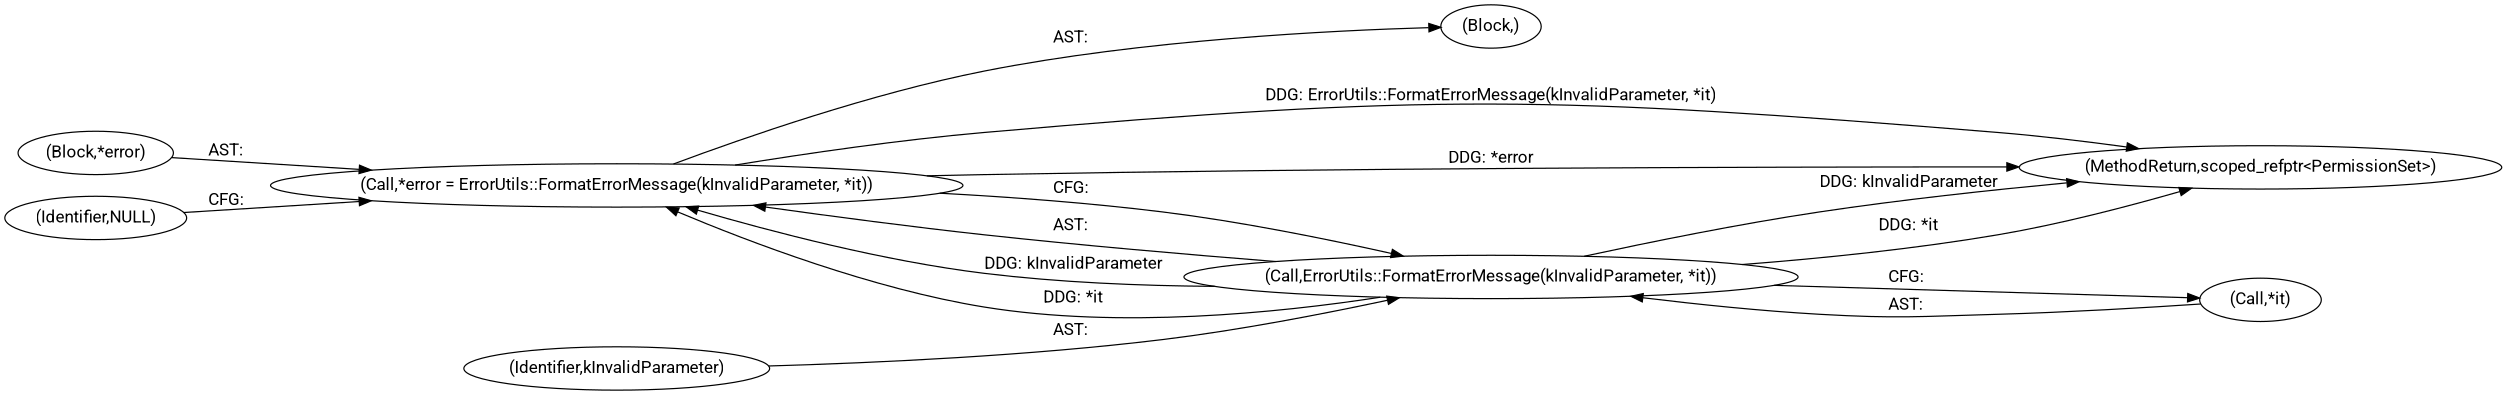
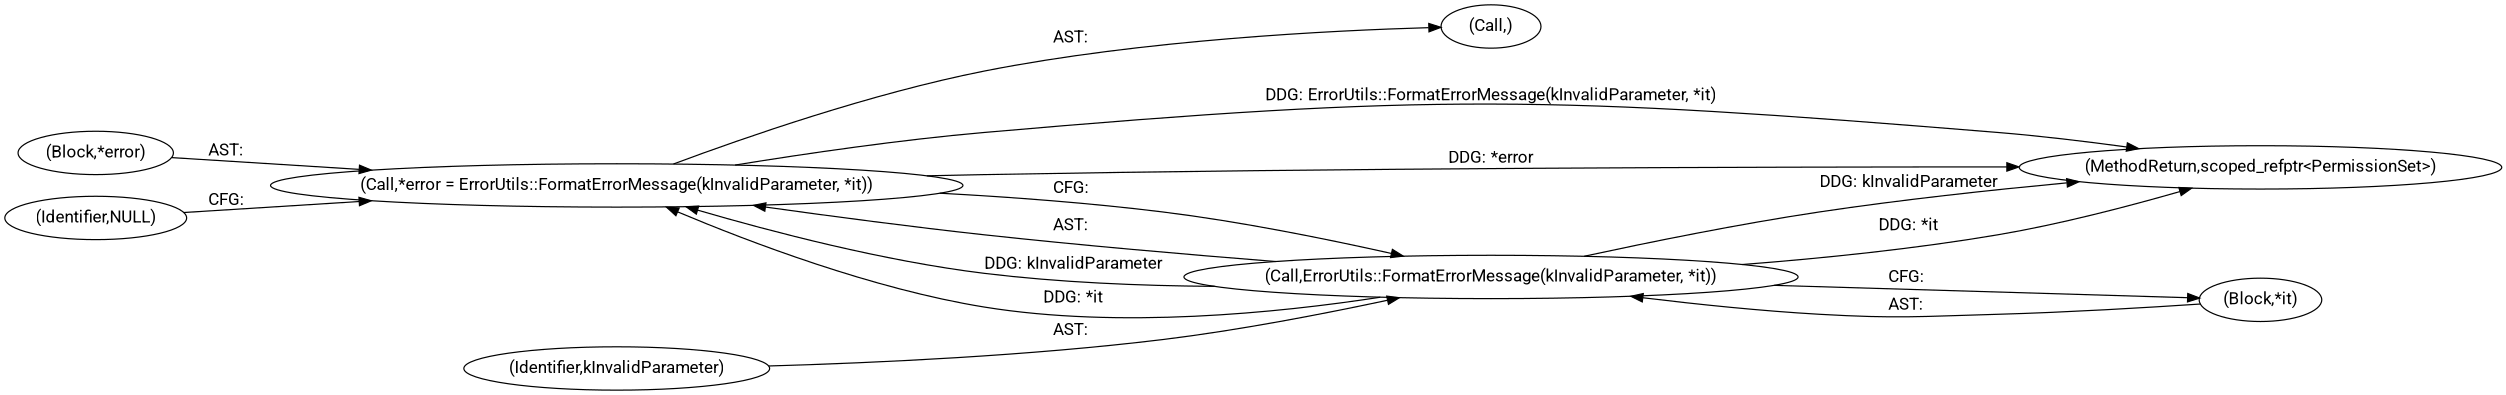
  digraph {
    fontname=Roboto
    rankdir=LR
    node [fontname=Roboto]
    edge [fontname=Roboto]
    n1 [label="(Call,*error = ErrorUtils::FormatErrorMessage(kInvalidParameter, *it))"]
    n2 [label="(Call,ErrorUtils::FormatErrorMessage(kInvalidParameter, *it))"]
    n3 [label="(MethodReturn,scoped_refptr<PermissionSet>)"]
-   n4 [label="(Block,)"]
-   n5 [label="(Call,*it)"]
+   n4 [label="(Call,)"]
+   n5 [label="(Block,*it)"]
    n6 [label="(Block,*error)"]
    n7 [label="(Identifier,kInvalidParameter)"]
    n8 [label="(Identifier,NULL)"]
    n1 -> n2 [label="CFG: "]
    n1 -> n3 [label="DDG: ErrorUtils::FormatErrorMessage(kInvalidParameter, *it)"]
    n1 -> n3 [label="DDG: *error"]
    n1 -> n4 [label="AST: "]
    n2 -> n1 [label="AST: "]
    n2 -> n1 [label="DDG: kInvalidParameter"]
    n2 -> n1 [label="DDG: *it"]
    n2 -> n3 [label="DDG: kInvalidParameter"]
    n2 -> n3 [label="DDG: *it"]
    n2 -> n5 [label="CFG: "]
    n5 -> n2 [label="AST: "]
    n6 -> n1 [label="AST: "]
    n7 -> n2 [label="AST: "]
    n8 -> n1 [label="CFG: "]
  }
